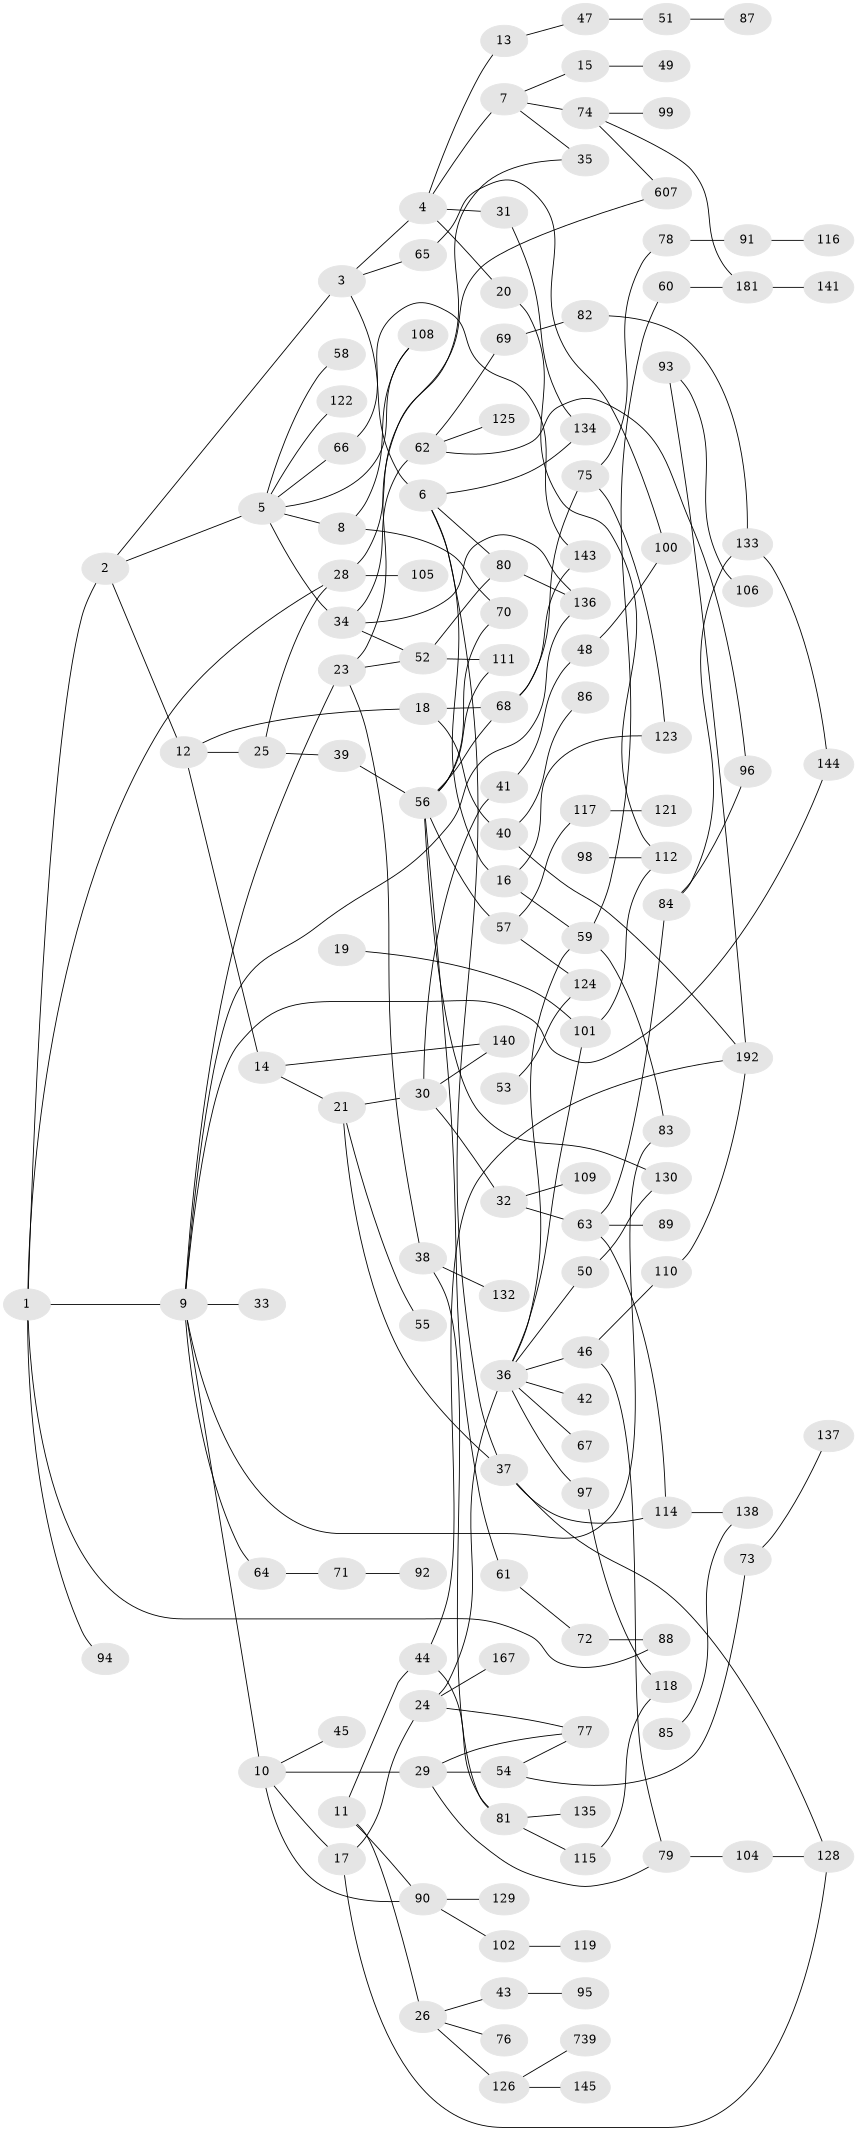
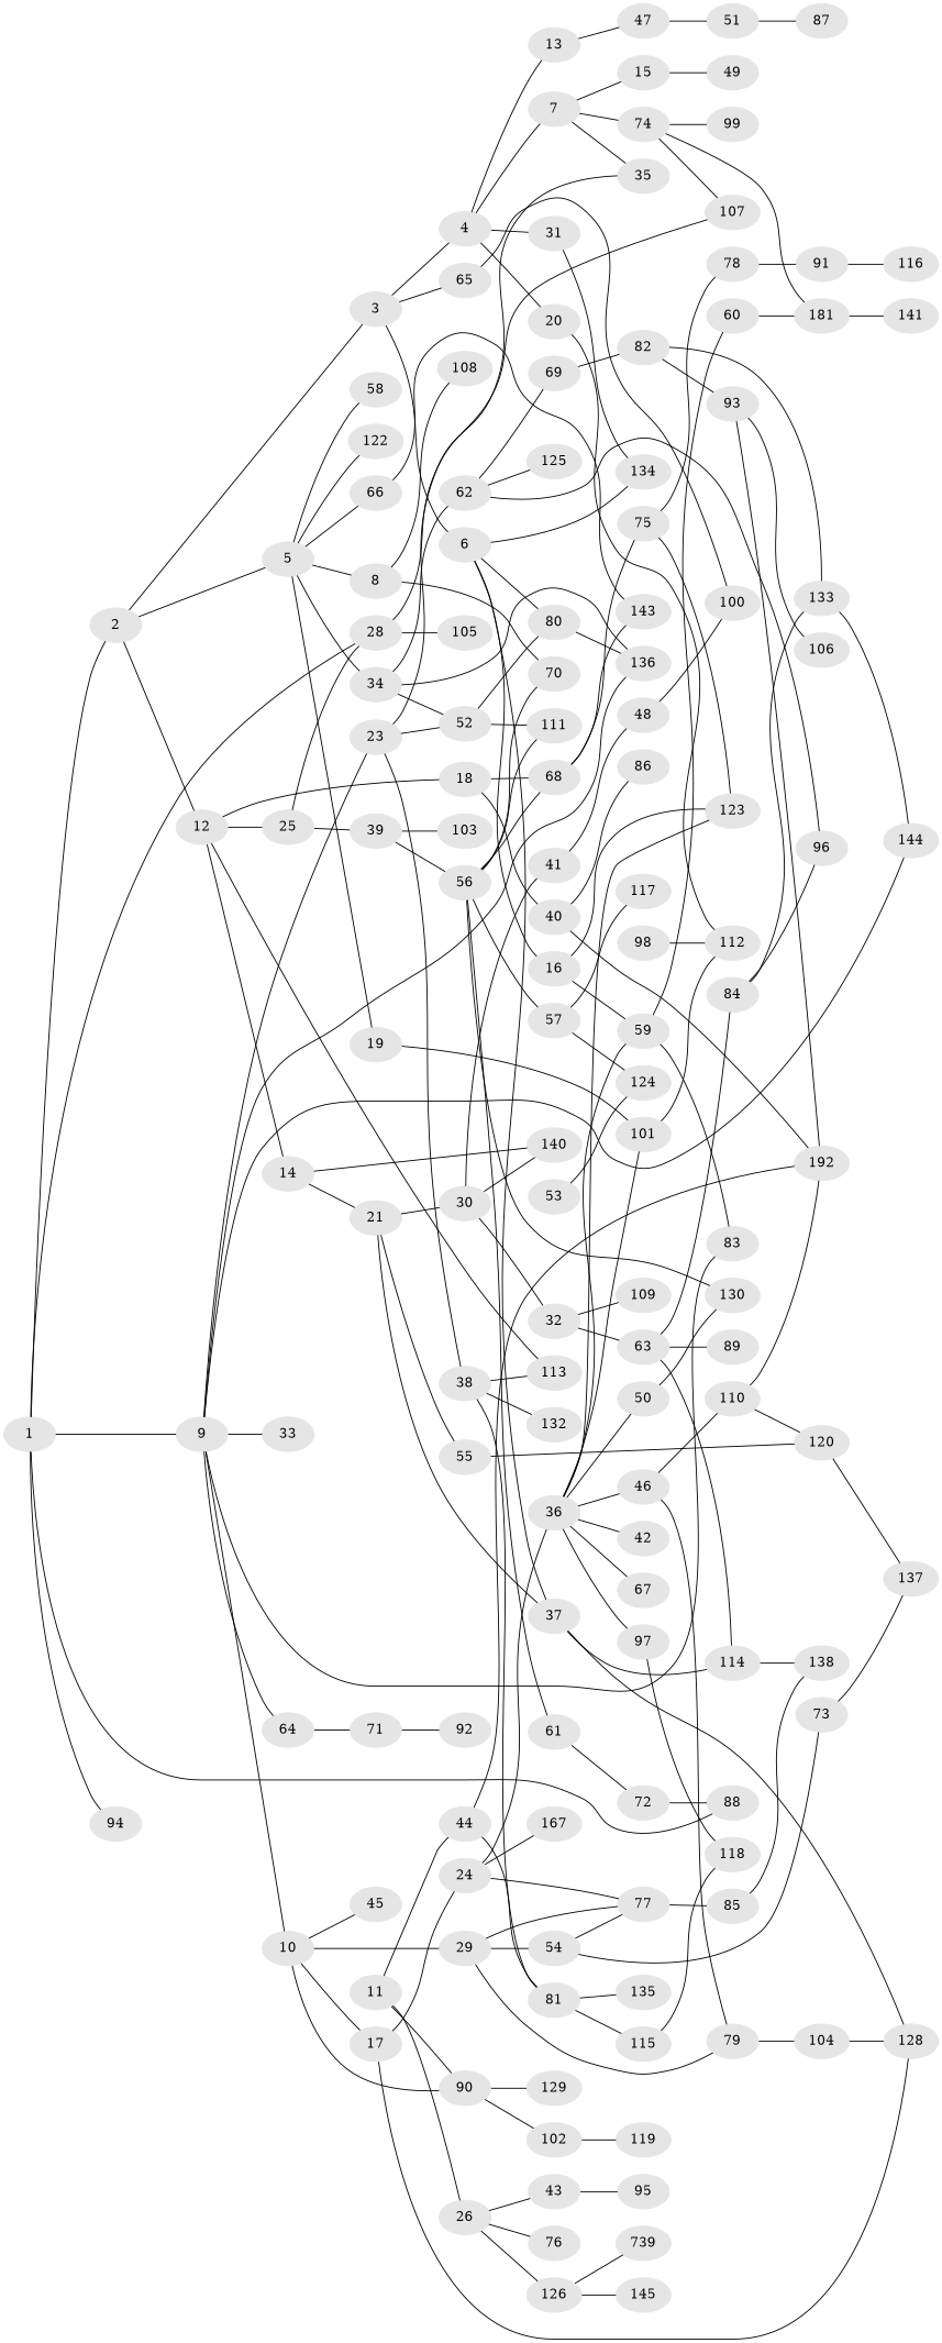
  graph {
    rankdir=LR
    node [color=gray90 style=filled]
    1
    2
    9
    28
    88
    94
    3
    5
    12
    10
    23
    33
    64
    83
    136
    144
    105
-   107 [label=607]
+   107
    4
    6
    65
    8
    19
    34
    58
    66
    122
    14
    18
    25
+   113
    7
    13
    20
    31
    16
    37
    80
    134
    100
    15
    35
    74
    47
    112
    70
    108
    101
    52
    62
    143
    59
    123
    128
    114
    49
    n57 [label=181]
    99
    17
    29
    45
    90
    38
    71
    11
    26
    44
    24
    77
    54
    79
    43
    76
    126
    81
    n76 [label=192]
    102
    129
    21
    140
    40
    68
    39
    51
    30
    55
    60
    36
    n89 [label=167]
    86
    75
    32
    41
+   120
    53
    124
    132
    111
    42
    46
    50
    67
    97
    85
    56
+   103
    95
    n108 [label=739]
    145
    98
    73
    104
    63
    109
    48
    84
    89
    69
    96
    125
    110
    130
    118
    138
    115
    135
    57
    61
    87
    137
    117
    72
-   121
    141
    82
    133
    92
    78
    93
    91
    116
    106
    119
    1 -- 2
    1 -- 9
    1 -- 28
    1 -- 88
    1 -- 94
    2 -- 3
    2 -- 5
    2 -- 12
    9 -- 10
    9 -- 23
    9 -- 33
    9 -- 64
    9 -- 83
    9 -- 136
    9 -- 144
    28 -- 105
    28 -- 107
    3 -- 4
    3 -- 6
    3 -- 65
    5 -- 8
-   5 -- 108
+   5 -- 19
    5 -- 34
    5 -- 58
    5 -- 66
    5 -- 122
    12 -- 14
    12 -- 18
    12 -- 25
+   12 -- 113
    10 -- 17
    10 -- 29
    10 -- 45
    10 -- 90
    23 -- 35
    23 -- 52
    23 -- 38
    64 -- 71
    4 -- 7
    4 -- 13
    4 -- 20
    4 -- 31
    6 -- 16
    6 -- 37
    6 -- 80
    6 -- 134
    65 -- 100
    8 -- 70
    8 -- 108
    19 -- 101
    34 -- 136
    34 -- 52
    34 -- 62
    66 -- 143
    14 -- 21
    14 -- 140
    18 -- 40
    18 -- 68
    25 -- 28
    25 -- 39
    7 -- 15
    7 -- 35
    7 -- 74
    13 -- 47
    20 -- 112
    31 -- 134
    16 -- 59
    16 -- 123
    37 -- 128
    37 -- 114
    80 -- 136
    15 -- 49
    74 -- 107
    74 -- n57
    74 -- 99
    47 -- 51
    101 -- 112
    52 -- 80
    52 -- 111
    62 -- 69
    62 -- 96
    62 -- 125
    59 -- 83
    59 -- 60
    114 -- 138
    n57 -- 141
    17 -- 128
    17 -- 24
    29 -- 77
    29 -- 54
    29 -- 79
    90 -- 102
    90 -- 129
+   38 -- 113
    38 -- 81
    38 -- 132
    71 -- 92
    11 -- 90
    11 -- 26
    11 -- 44
    26 -- 43
    26 -- 76
    26 -- 126
    44 -- 81
    44 -- n76
    24 -- 77
    24 -- 36
    24 -- n89
+   77 -- 85
    54 -- 77
    54 -- 73
    79 -- 104
    43 -- 95
    126 -- n108
    126 -- 145
    81 -- 115
    81 -- 135
    102 -- 119
    21 -- 37
    21 -- 30
    21 -- 55
    40 -- n76
    40 -- 86
    68 -- 143
    68 -- 75
    39 -- 56
+   39 -- 103
    51 -- 87
    30 -- 140
    30 -- 32
    30 -- 41
+   55 -- 120
    60 -- n57
    36 -- 101
    36 -- 59
+   36 -- 123
    36 -- 42
    36 -- 46
    36 -- 50
    36 -- 67
    36 -- 97
    75 -- 123
    75 -- 78
    32 -- 63
    32 -- 109
    41 -- 48
+   120 -- 137
    53 -- 124
    46 -- 79
    46 -- 110
    50 -- 130
    97 -- 118
    85 -- 138
    56 -- 70
    56 -- 68
    56 -- 111
    56 -- 130
    56 -- 57
    56 -- 61
    98 -- 112
    73 -- 137
    104 -- 128
    63 -- 114
    63 -- 84
    63 -- 89
    48 -- 100
    84 -- 96
    84 -- 133
    69 -- 82
    110 -- n76
+   110 -- 120
    115 -- 118
    57 -- 124
    57 -- 117
    61 -- 72
-   117 -- 121
    72 -- 88
    82 -- 133
+   82 -- 93
    133 -- 144
    78 -- 91
    93 -- n76
    93 -- 106
    91 -- 116
  }
